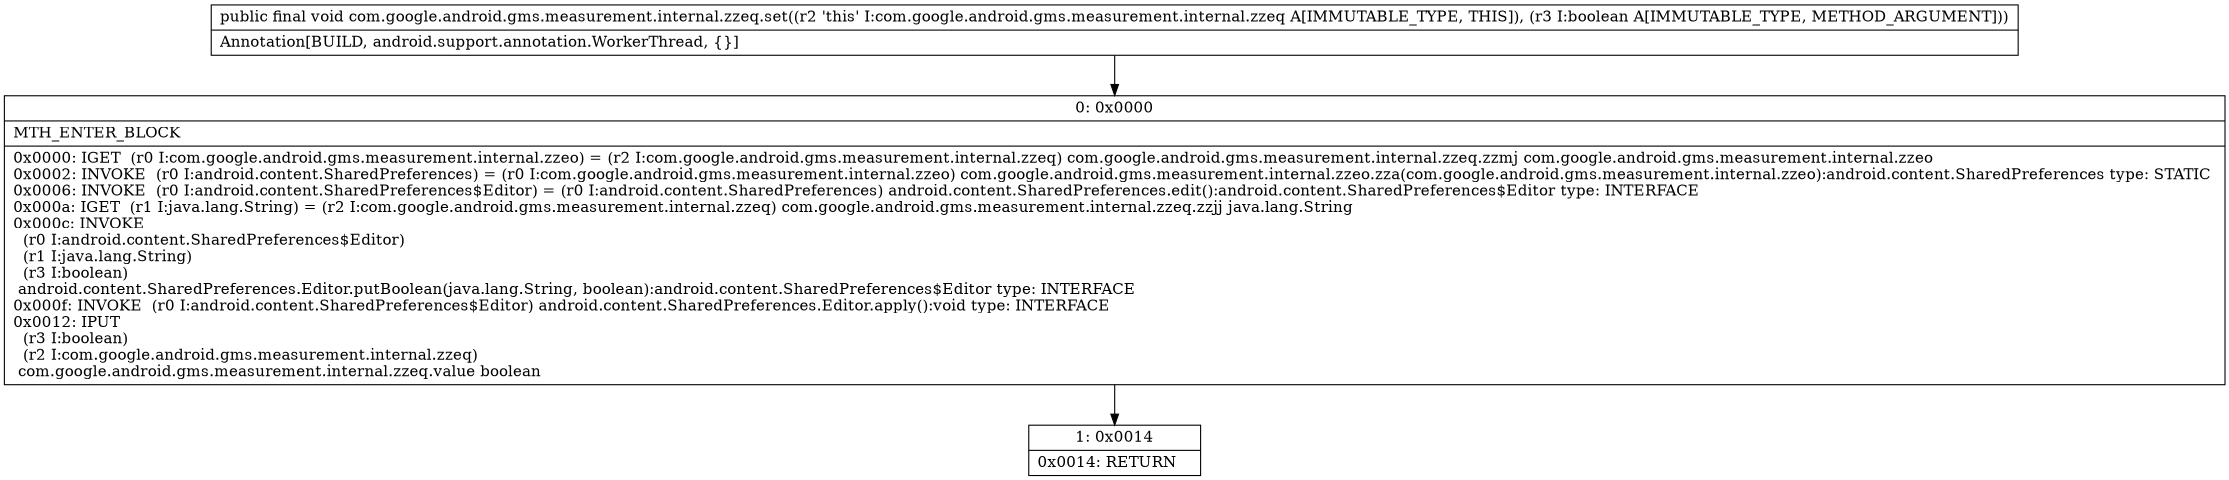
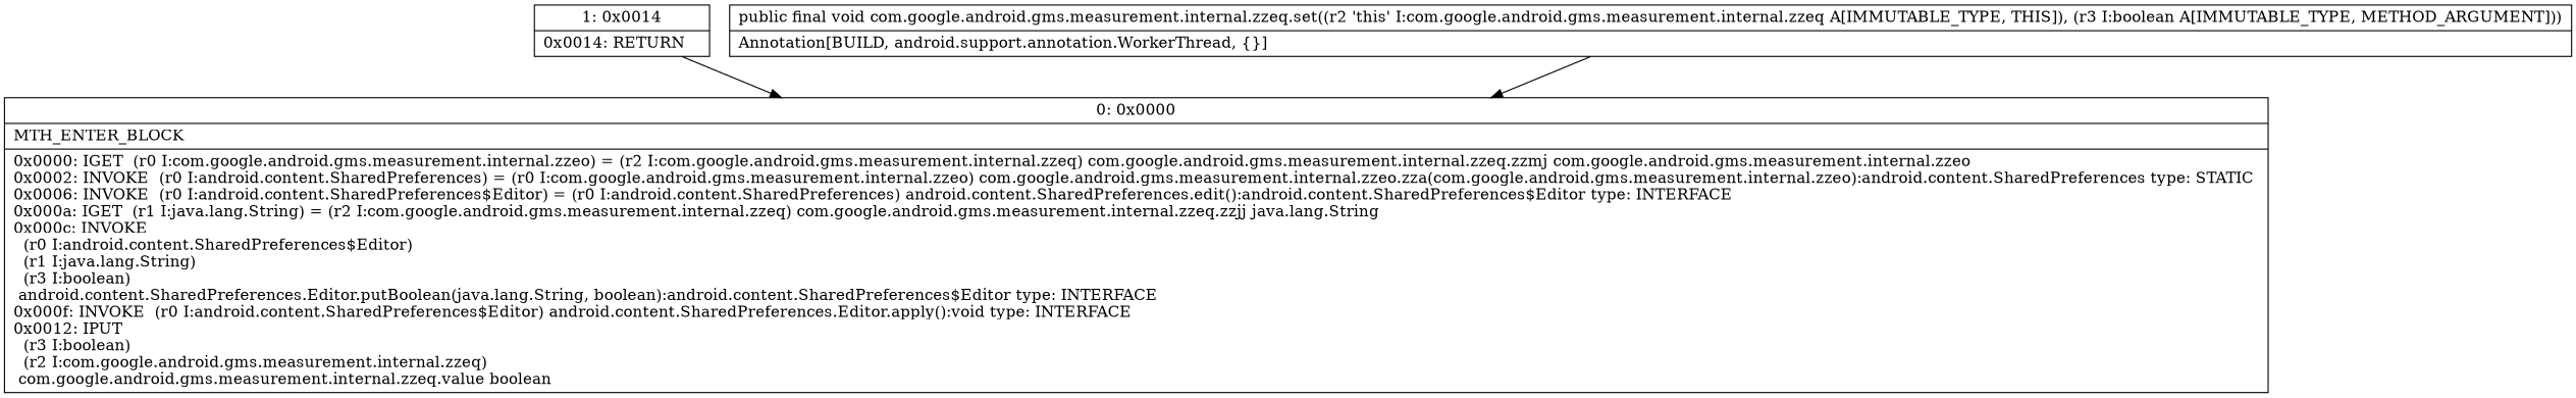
  digraph {
    node [shape=record]
    n1 [label="{0\:\ 0x0000|MTH_ENTER_BLOCK\l|0x0000: IGET  (r0 I:com.google.android.gms.measurement.internal.zzeo) = (r2 I:com.google.android.gms.measurement.internal.zzeq) com.google.android.gms.measurement.internal.zzeq.zzmj com.google.android.gms.measurement.internal.zzeo \l0x0002: INVOKE  (r0 I:android.content.SharedPreferences) = (r0 I:com.google.android.gms.measurement.internal.zzeo) com.google.android.gms.measurement.internal.zzeo.zza(com.google.android.gms.measurement.internal.zzeo):android.content.SharedPreferences type: STATIC \l0x0006: INVOKE  (r0 I:android.content.SharedPreferences$Editor) = (r0 I:android.content.SharedPreferences) android.content.SharedPreferences.edit():android.content.SharedPreferences$Editor type: INTERFACE \l0x000a: IGET  (r1 I:java.lang.String) = (r2 I:com.google.android.gms.measurement.internal.zzeq) com.google.android.gms.measurement.internal.zzeq.zzjj java.lang.String \l0x000c: INVOKE  \l  (r0 I:android.content.SharedPreferences$Editor)\l  (r1 I:java.lang.String)\l  (r3 I:boolean)\l android.content.SharedPreferences.Editor.putBoolean(java.lang.String, boolean):android.content.SharedPreferences$Editor type: INTERFACE \l0x000f: INVOKE  (r0 I:android.content.SharedPreferences$Editor) android.content.SharedPreferences.Editor.apply():void type: INTERFACE \l0x0012: IPUT  \l  (r3 I:boolean)\l  (r2 I:com.google.android.gms.measurement.internal.zzeq)\l com.google.android.gms.measurement.internal.zzeq.value boolean \l}"]
    n2 [label="{1\:\ 0x0014|0x0014: RETURN   \l}"]
    n3 [label="{public final void com.google.android.gms.measurement.internal.zzeq.set((r2 'this' I:com.google.android.gms.measurement.internal.zzeq A[IMMUTABLE_TYPE, THIS]), (r3 I:boolean A[IMMUTABLE_TYPE, METHOD_ARGUMENT]))  | Annotation[BUILD, android.support.annotation.WorkerThread, \{\}]\l}"]
-   n1 -> n2
+   n2 -> n1
    n3 -> n1
  }
